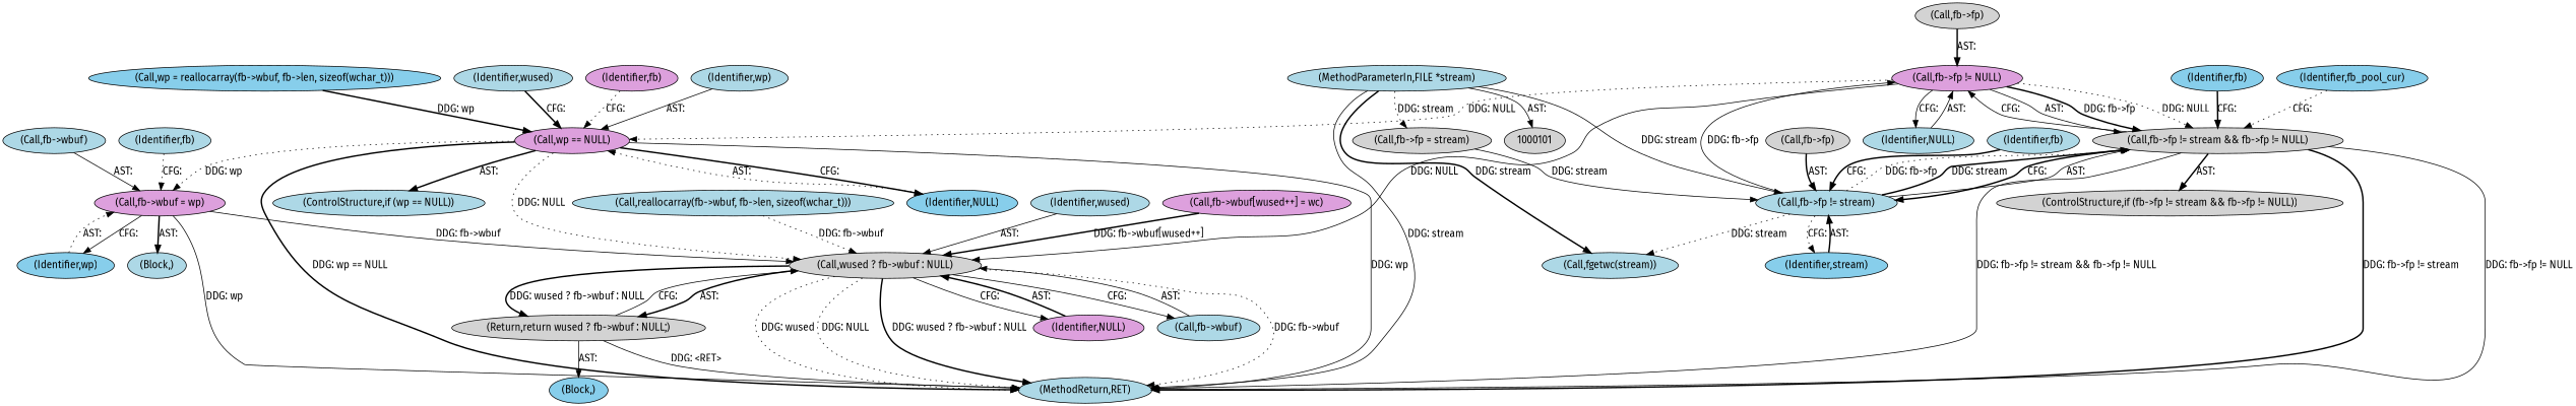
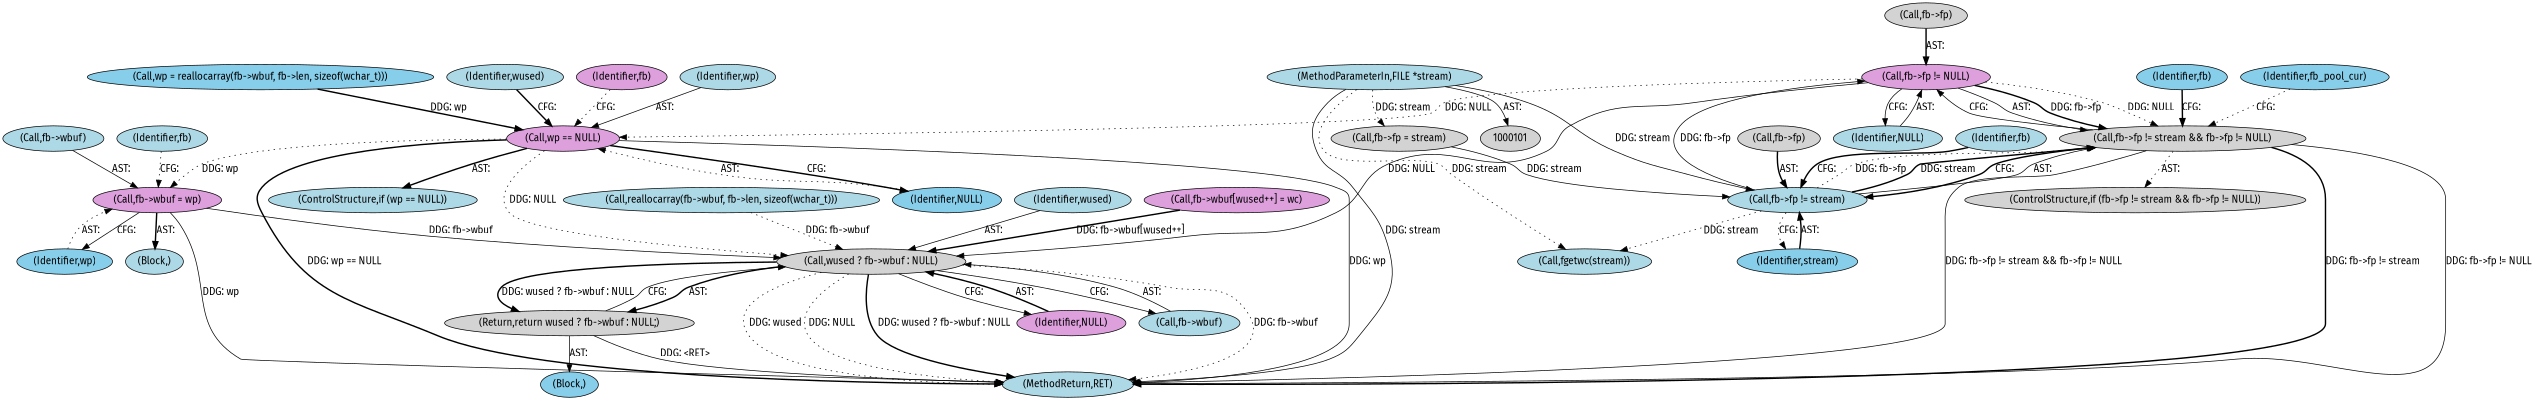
  digraph {
    fontname="Fira Sans"
    node [fillcolor=lightblue fontname="Fira Sans" style=filled]
    edge [fontname="Fira Sans" style=solid]
    n1 [fillcolor=plum label="(Call,fb->fp != NULL)"]
    n2 [fillcolor=lightgrey label="(Call,fb->fp != stream && fb->fp != NULL)"]
    n3 [fillcolor=plum label="(Call,wp == NULL)"]
    n4 [fillcolor=lightgrey label="(Call,wused ? fb->wbuf : NULL)"]
    n5 [label="(Identifier,NULL)"]
    n6 [label="(Call,fb->fp != stream)"]
    n7 [label="(MethodReturn,RET)"]
    n8 [fillcolor=lightgrey label="(ControlStructure,if (fb->fp != stream && fb->fp != NULL))"]
    n9 [fillcolor=plum label="(Call,fb->wbuf = wp)"]
    n10 [fillcolor=skyblue label="(Identifier,NULL)"]
    n11 [label="(ControlStructure,if (wp == NULL))"]
    n12 [fillcolor=lightgrey label="(Return,return wused ? fb->wbuf : NULL;)"]
    n13 [fillcolor=plum label="(Identifier,NULL)"]
    n14 [label="(Call,fb->wbuf)"]
    n15 [label="(Call,fgetwc(stream))"]
    n16 [fillcolor=skyblue label="(Identifier,stream)"]
    n17 [fillcolor=lightgrey label="(Call,fb->fp = stream)"]
    n18 [label="(MethodParameterIn,FILE *stream)"]
    1000101 [fillcolor=lightgrey]
    n20 [fillcolor=skyblue label="(Identifier,wp)"]
    n21 [label="(Block,)"]
    n22 [fillcolor=skyblue label="(Block,)"]
    n23 [fillcolor=plum label="(Identifier,fb)"]
    n24 [fillcolor=skyblue label="(Identifier,fb)"]
    n25 [label="(Identifier,fb)"]
    n26 [label="(Call,reallocarray(fb->wbuf, fb->len, sizeof(wchar_t)))"]
    n27 [label="(Identifier,wp)"]
    n28 [label="(Call,fb->wbuf)"]
    n29 [fillcolor=lightgrey label="(Call,fb->fp)"]
    n30 [fillcolor=skyblue label="(Call,wp = reallocarray(fb->wbuf, fb->len, sizeof(wchar_t)))"]
    n31 [fillcolor=lightgrey label="(Call,fb->fp)"]
    n32 [label="(Identifier,fb)"]
    n33 [fillcolor=skyblue label="(Identifier,fb_pool_cur)"]
    n34 [label="(Identifier,wused)"]
    n35 [label="(Identifier,wused)"]
    n36 [fillcolor=plum label="(Call,fb->wbuf[wused++] = wc)"]
    n1 -> n2 [label="AST: "]
    n1 -> n2 [label="DDG: fb->fp" style=bold]
    n1 -> n2 [label="DDG: NULL" style=dotted]
    n1 -> n3 [label="DDG: NULL" style=dotted]
    n1 -> n4 [label="DDG: NULL"]
    n1 -> n5 [label="CFG: "]
    n2 -> n1 [label="CFG: "]
    n2 -> n6 [label="CFG: " style=bold]
    n2 -> n7 [label="DDG: fb->fp != stream && fb->fp != NULL"]
    n2 -> n7 [label="DDG: fb->fp != stream" style=bold]
    n2 -> n7 [label="DDG: fb->fp != NULL"]
-   n2 -> n8 [label="AST: " style=bold]
+   n2 -> n8 [label="AST: " style=dotted]
    n3 -> n4 [label="DDG: NULL" style=dotted]
    n3 -> n7 [label="DDG: wp == NULL" style=bold]
    n3 -> n7 [label="DDG: wp"]
    n3 -> n9 [label="DDG: wp" style=dotted]
    n3 -> n10 [label="CFG: " style=bold]
    n3 -> n11 [label="AST: " style=bold]
    n4 -> n7 [label="DDG: NULL" style=dotted]
    n4 -> n7 [label="DDG: wused ? fb->wbuf : NULL" style=bold]
    n4 -> n7 [label="DDG: fb->wbuf" style=dotted]
    n4 -> n7 [label="DDG: wused" style=dotted]
    n4 -> n12 [label="AST: " style=bold]
    n4 -> n12 [label="DDG: wused ? fb->wbuf : NULL" style=bold]
    n4 -> n13 [label="CFG: "]
    n4 -> n14 [label="CFG: "]
    n5 -> n1 [label="AST: "]
    n6 -> n1 [label="DDG: fb->fp"]
    n6 -> n2 [label="AST: "]
    n6 -> n2 [label="DDG: fb->fp" style=dotted]
    n6 -> n2 [label="DDG: stream" style=bold]
    n6 -> n15 [label="DDG: stream" style=dotted]
    n6 -> n16 [label="CFG: " style=dotted]
    n9 -> n4 [label="DDG: fb->wbuf"]
    n9 -> n7 [label="DDG: wp"]
    n9 -> n20 [label="CFG: "]
    n9 -> n21 [label="AST: " style=bold]
    n10 -> n3 [label="AST: " style=dotted]
    n12 -> n4 [label="CFG: "]
    n12 -> n7 [label="DDG: <RET>"]
    n12 -> n22 [label="AST: "]
    n13 -> n4 [label="AST: " style=bold]
    n14 -> n4 [label="AST: "]
    n16 -> n6 [label="AST: " style=bold]
    n17 -> n6 [label="DDG: stream"]
    n18 -> n6 [label="DDG: stream"]
    n18 -> n7 [label="DDG: stream"]
-   n18 -> n15 [label="DDG: stream" style=bold]
+   n18 -> n15 [label="DDG: stream" style=dotted]
    n18 -> n17 [label="DDG: stream" style=dotted]
    n18 -> 1000101 [label="AST: "]
    n20 -> n9 [label="AST: " style=dotted]
    n23 -> n3 [label="CFG: " style=dotted]
    n24 -> n2 [label="CFG: " style=bold]
    n25 -> n9 [label="CFG: " style=dotted]
    n26 -> n4 [label="DDG: fb->wbuf" style=dotted]
    n27 -> n3 [label="AST: "]
    n28 -> n9 [label="AST: "]
    n29 -> n1 [label="AST: " style=bold]
    n30 -> n3 [label="DDG: wp" style=bold]
    n31 -> n6 [label="AST: " style=bold]
    n32 -> n6 [label="CFG: " style=bold]
    n33 -> n2 [label="CFG: " style=dotted]
    n34 -> n4 [label="AST: "]
    n35 -> n3 [label="CFG: " style=bold]
    n36 -> n4 [label="DDG: fb->wbuf[wused++]" style=bold]
  }
